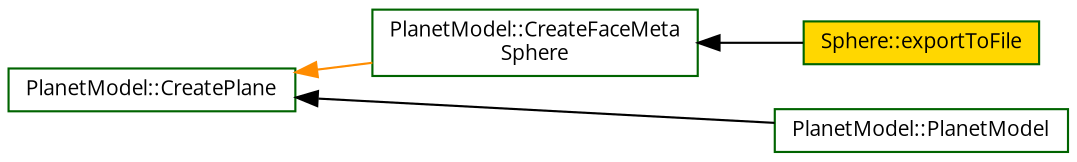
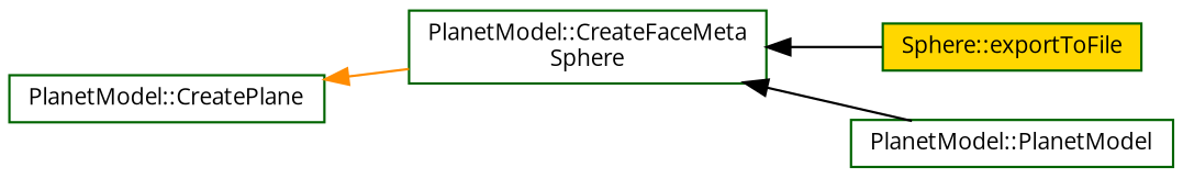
  digraph {
    fontname="Open Sans"
    rankdir=LR
    node [color=darkgreen fillcolor=white fontname="Open Sans" fontsize=10 shape=record style=filled]
    edge [color=black dir=back fontname="Open Sans" fontsize=10 labelfontname=Helvetica labelfontsize=10 style=solid]
    n1 [fontcolor=black height=0.2 label="PlanetModel::CreatePlane" width=0.4]
    n2 [height=0.2 label="PlanetModel::CreateFaceMeta\lSphere" width=0.4]
    n3 [fillcolor=gold height=0.2 label="Sphere::exportToFile" width=0.4]
    n4 [height=0.2 label="PlanetModel::PlanetModel" width=0.4]
    n1 -> n2 [color=darkorange]
    n2 -> n3
-   n1 -> n4
+   n2 -> n4
  }
